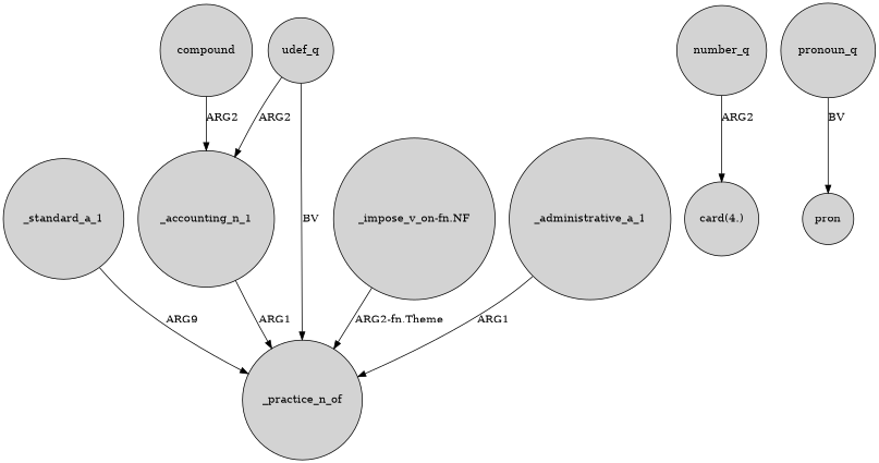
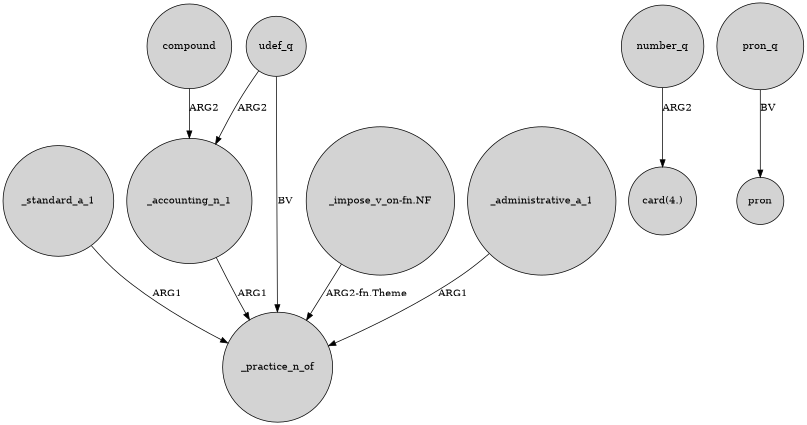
  digraph {
    node [shape=circle style=filled]
    _standard_a_1
    _practice_n_of
    compound
    _accounting_n_1
    "_impose_v_on-fn.NF"
    udef_q
    number_q
    "card(4.)"
    _administrative_a_1
-   pronoun_q
+   pronoun_q [label=pron_q]
    pron
-   _standard_a_1 -> _practice_n_of [label=ARG9]
+   _standard_a_1 -> _practice_n_of [label=ARG1]
    compound -> _accounting_n_1 [label=ARG2]
    _accounting_n_1 -> _practice_n_of [label=ARG1]
    "_impose_v_on-fn.NF" -> _practice_n_of [label="ARG2-fn.Theme"]
    udef_q -> _practice_n_of [label=BV]
    udef_q -> _accounting_n_1 [label=ARG2]
    number_q -> "card(4.)" [label=ARG2]
    _administrative_a_1 -> _practice_n_of [label=ARG1]
    pronoun_q -> pron [label=BV]
  }
